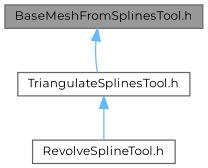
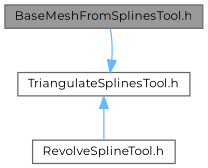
  digraph {
    fontname=Montserrat
    node [color=grey40 fillcolor=white fontname=Montserrat fontsize=10 shape=box style=filled]
    edge [color=steelblue1 dir=back fontname=Montserrat fontsize=10 labelfontname=Helvetica labelfontsize=10 style=solid]
    n1 [color=gray40 fillcolor=grey60 fontcolor=black height=0.2 label="BaseMeshFromSplinesTool.h" width=0.4]
    n2 [height=0.2 label="TriangulateSplinesTool.h" width=0.4]
    n3 [height=0.2 label="RevolveSplineTool.h" width=0.4]
-   n1 -> n2
+   n2 -> n1
    n2 -> n3
  }
